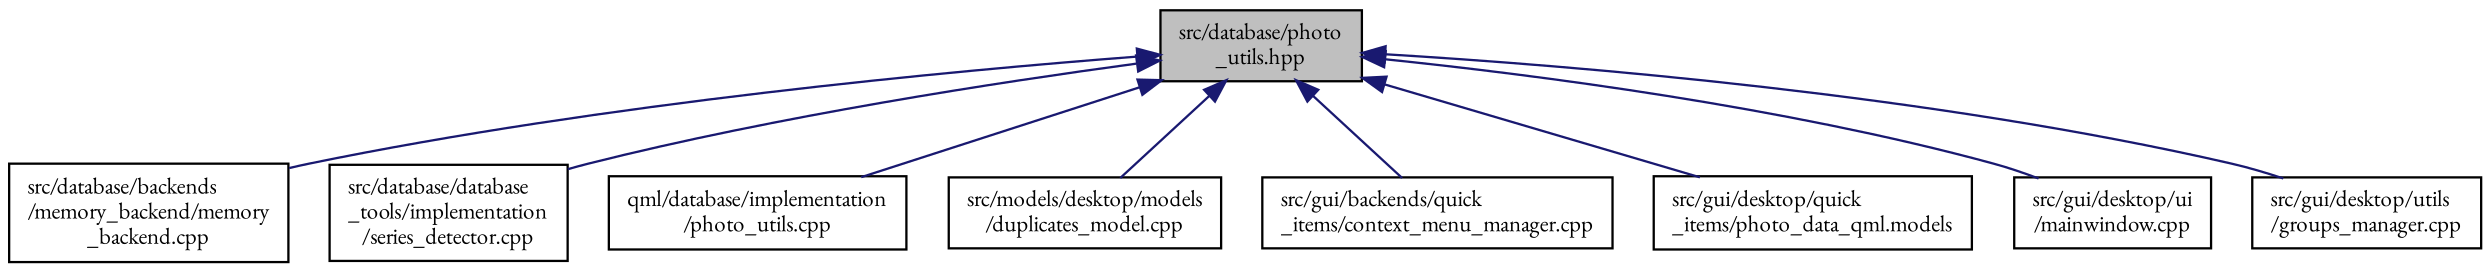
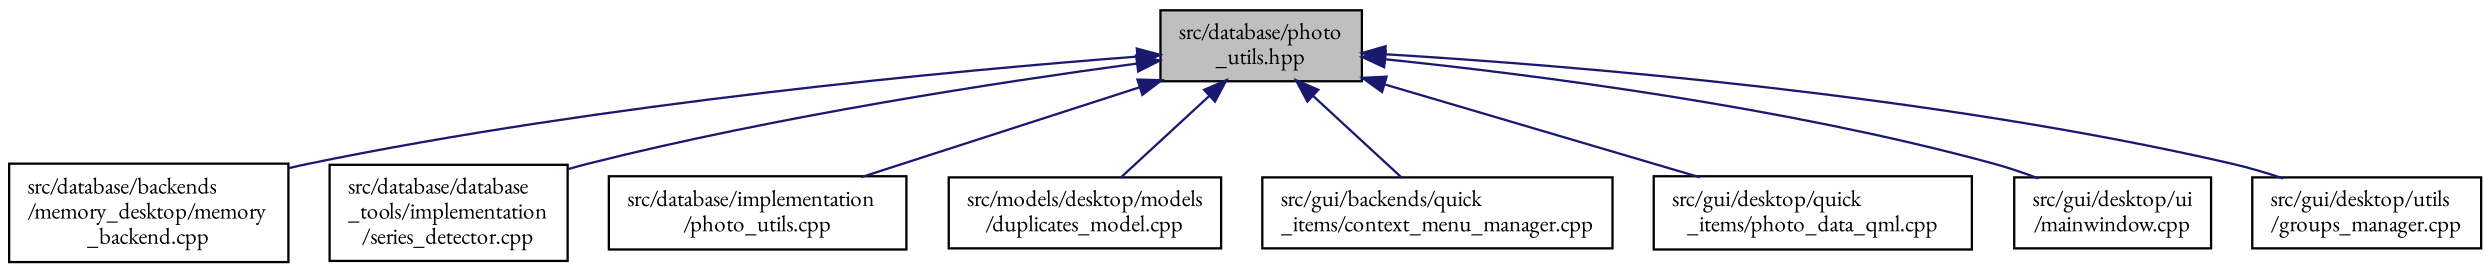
  digraph {
    fontname="EB Garamond"
    node [color=black fillcolor=white fontname="EB Garamond" fontsize=10 shape=record style=filled]
    edge [color=midnightblue dir=back fontname="EB Garamond" fontsize=10 labelfontname=Helvetica labelfontsize=10 style=solid]
    n1 [fillcolor=grey75 fontcolor=black height=0.2 label="src/database/photo\l_utils.hpp" width=0.4]
-   n2 [height=0.2 label="src/database/backends\l/memory_backend/memory\l_backend.cpp" width=0.4]
+   n2 [height=0.2 label="src/database/backends\l/memory_desktop/memory\l_backend.cpp" width=0.4]
    n3 [height=0.2 label="src/database/database\l_tools/implementation\l/series_detector.cpp" width=0.4]
-   n4 [height=0.2 label="qml/database/implementation\l/photo_utils.cpp" width=0.4]
+   n4 [height=0.2 label="src/database/implementation\l/photo_utils.cpp" width=0.4]
    n5 [height=0.2 label="src/models/desktop/models\l/duplicates_model.cpp" width=0.4]
    n6 [height=0.2 label="src/gui/backends/quick\l_items/context_menu_manager.cpp" width=0.4]
-   n7 [height=0.2 label="src/gui/desktop/quick\l_items/photo_data_qml.models" width=0.4]
+   n7 [height=0.2 label="src/gui/desktop/quick\l_items/photo_data_qml.cpp" width=0.4]
    n8 [height=0.2 label="src/gui/desktop/ui\l/mainwindow.cpp" width=0.4]
    n9 [height=0.2 label="src/gui/desktop/utils\l/groups_manager.cpp" width=0.4]
    n1 -> n2
    n1 -> n3
    n1 -> n4
    n1 -> n5
    n1 -> n6
    n1 -> n7
    n1 -> n8
    n1 -> n9
  }
